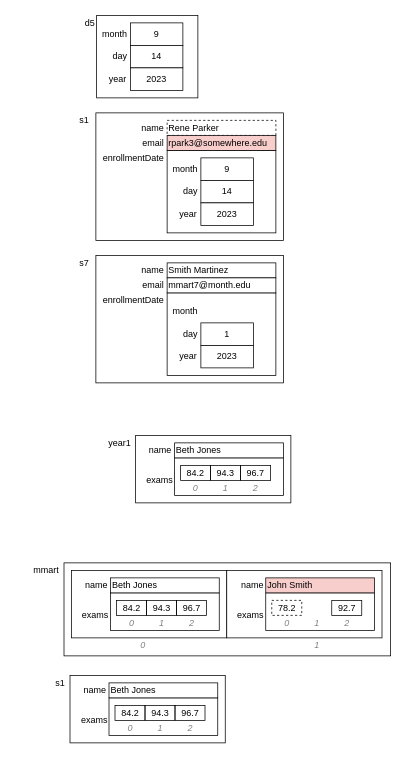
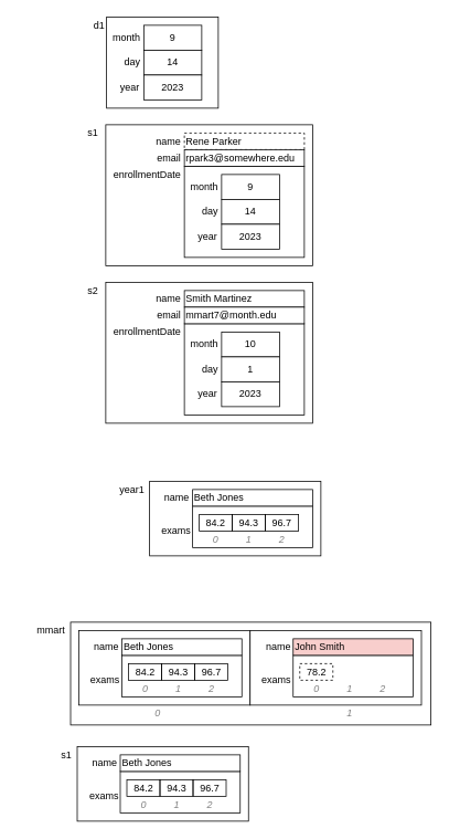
  <mxCell id="0" />
  <mxCell id="1" parent="0" />
  <mxCell id="2" value="" style="rounded=0;whiteSpace=wrap;html=1;" vertex="1" parent="1"><mxGeometry x="84.5" y="750" width="435.5" height="124" as="geometry" /></mxCell>
  <mxCell id="3" value="" style="rounded=0;whiteSpace=wrap;html=1;" parent="1" vertex="1"><mxGeometry x="180" y="580" width="207" height="90" as="geometry" /></mxCell>
  <mxCell id="4" value="" style="rounded=0;whiteSpace=wrap;html=1;align=left;" vertex="1" parent="1"><mxGeometry x="232" y="610" width="145" height="50" as="geometry" /></mxCell>
  <mxCell id="5" value="" style="group" parent="1" vertex="1" connectable="0"><mxGeometry x="28" y="20" width="235" height="110" as="geometry" /></mxCell>
  <mxCell id="6" value="" style="rounded=0;whiteSpace=wrap;html=1;" parent="5" vertex="1"><mxGeometry x="100" width="135" height="110" as="geometry" /></mxCell>
  <mxCell id="7" value="" style="group" parent="5" vertex="1" connectable="0"><mxGeometry x="105" y="10" width="110" height="30" as="geometry" /></mxCell>
  <mxCell id="8" value="9" style="rounded=0;whiteSpace=wrap;html=1;" parent="7" vertex="1"><mxGeometry x="40" width="70" height="30" as="geometry" /></mxCell>
  <mxCell id="9" value="month" style="text;html=1;strokeColor=none;fillColor=none;align=right;verticalAlign=middle;whiteSpace=wrap;rounded=0;" parent="7" vertex="1"><mxGeometry x="-22" y="5" width="60" height="20" as="geometry" /></mxCell>
- <mxCell id="10" value="d5" style="text;html=1;strokeColor=none;fillColor=none;align=right;verticalAlign=middle;whiteSpace=wrap;rounded=0;" parent="7" vertex="1"><mxGeometry x="-65" y="-10" width="60" height="20" as="geometry" /></mxCell>
+ <mxCell id="10" value="d1" style="text;html=1;strokeColor=none;fillColor=none;align=right;verticalAlign=middle;whiteSpace=wrap;rounded=0;" parent="7" vertex="1"><mxGeometry x="-65" y="-10" width="60" height="20" as="geometry" /></mxCell>
  <mxCell id="11" value="" style="group" parent="5" vertex="1" connectable="0"><mxGeometry x="105" y="40" width="110" height="30" as="geometry" /></mxCell>
  <mxCell id="12" value="14" style="rounded=0;whiteSpace=wrap;html=1;" parent="11" vertex="1"><mxGeometry x="40" width="70" height="30" as="geometry" /></mxCell>
  <mxCell id="13" value="day" style="text;html=1;strokeColor=none;fillColor=none;align=right;verticalAlign=middle;whiteSpace=wrap;rounded=0;" parent="11" vertex="1"><mxGeometry x="-22" y="5" width="60" height="20" as="geometry" /></mxCell>
  <mxCell id="14" value="" style="group" parent="5" vertex="1" connectable="0"><mxGeometry x="105" y="70" width="110" height="30" as="geometry" /></mxCell>
  <mxCell id="15" value="2023" style="rounded=0;whiteSpace=wrap;html=1;" parent="14" vertex="1"><mxGeometry x="40" width="70" height="30" as="geometry" /></mxCell>
  <mxCell id="16" value="year" style="text;html=1;strokeColor=none;fillColor=none;align=right;verticalAlign=middle;whiteSpace=wrap;rounded=0;" parent="14" vertex="1"><mxGeometry x="-23" y="5" width="60" height="20" as="geometry" /></mxCell>
  <mxCell id="17" value="" style="group" parent="1" vertex="1" connectable="0"><mxGeometry x="60" y="150" width="317" height="170" as="geometry" /></mxCell>
  <mxCell id="18" value="" style="rounded=0;whiteSpace=wrap;html=1;" parent="17" vertex="1"><mxGeometry x="67" width="250" height="170" as="geometry" /></mxCell>
  <mxCell id="19" value="s1" style="text;html=1;strokeColor=none;fillColor=none;align=right;verticalAlign=middle;whiteSpace=wrap;rounded=0;" parent="17" vertex="1"><mxGeometry width="60" height="20" as="geometry" /></mxCell>
  <mxCell id="20" value="" style="rounded=0;whiteSpace=wrap;html=1;" parent="17" vertex="1"><mxGeometry x="162" y="50" width="145" height="110" as="geometry" /></mxCell>
  <mxCell id="21" value="" style="group" parent="17" vertex="1" connectable="0"><mxGeometry x="167" y="60" width="110" height="30" as="geometry" /></mxCell>
  <mxCell id="22" value="9" style="rounded=0;whiteSpace=wrap;html=1;" parent="21" vertex="1"><mxGeometry x="40" width="70" height="30" as="geometry" /></mxCell>
  <mxCell id="23" value="month" style="text;html=1;strokeColor=none;fillColor=none;align=right;verticalAlign=middle;whiteSpace=wrap;rounded=0;" parent="21" vertex="1"><mxGeometry x="-22" y="5" width="60" height="20" as="geometry" /></mxCell>
  <mxCell id="24" value="enrollmentDate" style="text;html=1;strokeColor=none;fillColor=none;align=right;verticalAlign=middle;whiteSpace=wrap;rounded=0;" parent="21" vertex="1"><mxGeometry x="-67" y="-10" width="60" height="20" as="geometry" /></mxCell>
  <mxCell id="25" value="" style="group" parent="17" vertex="1" connectable="0"><mxGeometry x="167" y="90" width="110" height="30" as="geometry" /></mxCell>
  <mxCell id="26" value="14" style="rounded=0;whiteSpace=wrap;html=1;" parent="25" vertex="1"><mxGeometry x="40" width="70" height="30" as="geometry" /></mxCell>
  <mxCell id="27" value="day" style="text;html=1;strokeColor=none;fillColor=none;align=right;verticalAlign=middle;whiteSpace=wrap;rounded=0;" parent="25" vertex="1"><mxGeometry x="-22" y="5" width="60" height="20" as="geometry" /></mxCell>
  <mxCell id="28" value="" style="group" parent="17" vertex="1" connectable="0"><mxGeometry x="167" y="120" width="110" height="30" as="geometry" /></mxCell>
  <mxCell id="29" value="2023" style="rounded=0;whiteSpace=wrap;html=1;" parent="28" vertex="1"><mxGeometry x="40" width="70" height="30" as="geometry" /></mxCell>
  <mxCell id="30" value="year" style="text;html=1;strokeColor=none;fillColor=none;align=right;verticalAlign=middle;whiteSpace=wrap;rounded=0;" parent="28" vertex="1"><mxGeometry x="-23" y="5" width="60" height="20" as="geometry" /></mxCell>
  <mxCell id="31" value="Rene Parker" style="rounded=0;whiteSpace=wrap;html=1;align=left;dashed=1;" parent="17" vertex="1"><mxGeometry x="162" y="10" width="145" height="20" as="geometry" /></mxCell>
  <mxCell id="32" value="name" style="text;html=1;strokeColor=none;fillColor=none;align=right;verticalAlign=middle;whiteSpace=wrap;rounded=0;" parent="17" vertex="1"><mxGeometry x="100" y="10" width="60" height="20" as="geometry" /></mxCell>
- <mxCell id="33" value="rpark3@somewhere.edu" style="rounded=0;whiteSpace=wrap;html=1;align=left;fillColor=#f8cecc;" parent="17" vertex="1"><mxGeometry x="162" y="30" width="145" height="20" as="geometry" /></mxCell>
+ <mxCell id="33" value="rpark3@somewhere.edu" style="rounded=0;whiteSpace=wrap;html=1;align=left;" parent="17" vertex="1"><mxGeometry x="162" y="30" width="145" height="20" as="geometry" /></mxCell>
  <mxCell id="34" value="email" style="text;html=1;strokeColor=none;fillColor=none;align=right;verticalAlign=middle;whiteSpace=wrap;rounded=0;" parent="17" vertex="1"><mxGeometry x="100" y="30" width="60" height="20" as="geometry" /></mxCell>
  <mxCell id="35" value="" style="group" parent="1" vertex="1" connectable="0"><mxGeometry x="60" y="340" width="317" height="170" as="geometry" /></mxCell>
  <mxCell id="36" value="" style="rounded=0;whiteSpace=wrap;html=1;" parent="35" vertex="1"><mxGeometry x="67" width="250" height="170" as="geometry" /></mxCell>
- <mxCell id="37" value="s7" style="text;html=1;strokeColor=none;fillColor=none;align=right;verticalAlign=middle;whiteSpace=wrap;rounded=0;" parent="35" vertex="1"><mxGeometry width="60" height="20" as="geometry" /></mxCell>
+ <mxCell id="37" value="s2" style="text;html=1;strokeColor=none;fillColor=none;align=right;verticalAlign=middle;whiteSpace=wrap;rounded=0;" parent="35" vertex="1"><mxGeometry width="60" height="20" as="geometry" /></mxCell>
  <mxCell id="38" value="" style="rounded=0;whiteSpace=wrap;html=1;" parent="35" vertex="1"><mxGeometry x="162" y="50" width="145" height="110" as="geometry" /></mxCell>
  <mxCell id="39" value="" style="group" parent="35" vertex="1" connectable="0"><mxGeometry x="167" y="60" width="110" height="30" as="geometry" /></mxCell>
+ <mxCell id="40" value="10" style="rounded=0;whiteSpace=wrap;html=1;" parent="39" vertex="1"><mxGeometry x="40" width="70" height="30" as="geometry" /></mxCell>
  <mxCell id="41" value="month" style="text;html=1;strokeColor=none;fillColor=none;align=right;verticalAlign=middle;whiteSpace=wrap;rounded=0;" parent="39" vertex="1"><mxGeometry x="-22" y="5" width="60" height="20" as="geometry" /></mxCell>
  <mxCell id="42" value="enrollmentDate" style="text;html=1;strokeColor=none;fillColor=none;align=right;verticalAlign=middle;whiteSpace=wrap;rounded=0;" parent="39" vertex="1"><mxGeometry x="-67" y="-10" width="60" height="20" as="geometry" /></mxCell>
  <mxCell id="43" value="" style="group" parent="35" vertex="1" connectable="0"><mxGeometry x="167" y="90" width="110" height="30" as="geometry" /></mxCell>
  <mxCell id="44" value="1" style="rounded=0;whiteSpace=wrap;html=1;" parent="43" vertex="1"><mxGeometry x="40" width="70" height="30" as="geometry" /></mxCell>
  <mxCell id="45" value="day" style="text;html=1;strokeColor=none;fillColor=none;align=right;verticalAlign=middle;whiteSpace=wrap;rounded=0;" parent="43" vertex="1"><mxGeometry x="-22" y="5" width="60" height="20" as="geometry" /></mxCell>
  <mxCell id="46" value="" style="group" parent="35" vertex="1" connectable="0"><mxGeometry x="167" y="120" width="110" height="30" as="geometry" /></mxCell>
  <mxCell id="47" value="2023" style="rounded=0;whiteSpace=wrap;html=1;" parent="46" vertex="1"><mxGeometry x="40" width="70" height="30" as="geometry" /></mxCell>
  <mxCell id="48" value="year" style="text;html=1;strokeColor=none;fillColor=none;align=right;verticalAlign=middle;whiteSpace=wrap;rounded=0;" parent="46" vertex="1"><mxGeometry x="-23" y="5" width="60" height="20" as="geometry" /></mxCell>
  <mxCell id="49" value="Smith Martinez" style="rounded=0;whiteSpace=wrap;html=1;align=left;" parent="35" vertex="1"><mxGeometry x="162" y="10" width="145" height="20" as="geometry" /></mxCell>
  <mxCell id="50" value="name" style="text;html=1;strokeColor=none;fillColor=none;align=right;verticalAlign=middle;whiteSpace=wrap;rounded=0;" parent="35" vertex="1"><mxGeometry x="100" y="10" width="60" height="20" as="geometry" /></mxCell>
  <mxCell id="51" value="mmart7@month.edu" style="rounded=0;whiteSpace=wrap;html=1;align=left;" parent="35" vertex="1"><mxGeometry x="162" y="30" width="145" height="20" as="geometry" /></mxCell>
  <mxCell id="52" value="email" style="text;html=1;strokeColor=none;fillColor=none;align=right;verticalAlign=middle;whiteSpace=wrap;rounded=0;" parent="35" vertex="1"><mxGeometry x="100" y="30" width="60" height="20" as="geometry" /></mxCell>
  <mxCell id="53" value="year1" style="text;html=1;strokeColor=none;fillColor=none;align=right;verticalAlign=middle;whiteSpace=wrap;rounded=0;" parent="1" vertex="1"><mxGeometry x="115.5" y="580" width="60" height="20" as="geometry" /></mxCell>
  <mxCell id="54" value="Beth Jones" style="rounded=0;whiteSpace=wrap;html=1;align=left;" parent="1" vertex="1"><mxGeometry x="232" y="590" width="145" height="20" as="geometry" /></mxCell>
  <mxCell id="55" value="name" style="text;html=1;strokeColor=none;fillColor=none;align=right;verticalAlign=middle;whiteSpace=wrap;rounded=0;" parent="1" vertex="1"><mxGeometry x="170" y="590" width="60" height="20" as="geometry" /></mxCell>
  <mxCell id="56" value="exams" style="text;html=1;strokeColor=none;fillColor=none;align=right;verticalAlign=middle;whiteSpace=wrap;rounded=0;" vertex="1" parent="1"><mxGeometry x="192" y="630" width="40" height="20" as="geometry" /></mxCell>
  <mxCell id="57" value="" style="group" vertex="1" connectable="0" parent="1"><mxGeometry x="240" y="620" width="40" height="40" as="geometry" /></mxCell>
  <mxCell id="58" value="" style="group;fillColor=none;" vertex="1" connectable="0" parent="57"><mxGeometry width="40" height="40" as="geometry" /></mxCell>
  <mxCell id="59" value="" style="group;fillColor=none;" vertex="1" connectable="0" parent="58"><mxGeometry width="40" height="40" as="geometry" /></mxCell>
  <mxCell id="60" value="84.2" style="rounded=0;whiteSpace=wrap;html=1;fillColor=none;" vertex="1" parent="59"><mxGeometry width="40" height="20" as="geometry" /></mxCell>
  <mxCell id="61" value="0" style="text;html=1;strokeColor=none;fillColor=none;align=center;verticalAlign=middle;whiteSpace=wrap;rounded=0;fontStyle=2;fontColor=#808080;" vertex="1" parent="59"><mxGeometry y="20" width="40" height="20" as="geometry" /></mxCell>
  <mxCell id="62" value="" style="group" vertex="1" connectable="0" parent="1"><mxGeometry x="280" y="620" width="40" height="40" as="geometry" /></mxCell>
  <mxCell id="63" value="" style="group;fillColor=none;" vertex="1" connectable="0" parent="62"><mxGeometry width="40" height="40" as="geometry" /></mxCell>
  <mxCell id="64" value="" style="group;fillColor=none;" vertex="1" connectable="0" parent="63"><mxGeometry width="40" height="40" as="geometry" /></mxCell>
  <mxCell id="65" value="94.3" style="rounded=0;whiteSpace=wrap;html=1;fillColor=none;" vertex="1" parent="64"><mxGeometry width="40" height="20" as="geometry" /></mxCell>
  <mxCell id="66" value="1" style="text;html=1;strokeColor=none;fillColor=none;align=center;verticalAlign=middle;whiteSpace=wrap;rounded=0;fontStyle=2;fontColor=#808080;" vertex="1" parent="64"><mxGeometry y="20" width="40" height="20" as="geometry" /></mxCell>
  <mxCell id="67" value="" style="group" vertex="1" connectable="0" parent="1"><mxGeometry x="320" y="620" width="40" height="40" as="geometry" /></mxCell>
  <mxCell id="68" value="" style="group;fillColor=none;" vertex="1" connectable="0" parent="67"><mxGeometry width="40" height="40" as="geometry" /></mxCell>
  <mxCell id="69" value="" style="group;fillColor=none;" vertex="1" connectable="0" parent="68"><mxGeometry width="40" height="40" as="geometry" /></mxCell>
  <mxCell id="70" value="96.7" style="rounded=0;whiteSpace=wrap;html=1;fillColor=none;" vertex="1" parent="69"><mxGeometry width="40" height="20" as="geometry" /></mxCell>
  <mxCell id="71" value="2" style="text;html=1;strokeColor=none;fillColor=none;align=center;verticalAlign=middle;whiteSpace=wrap;rounded=0;fontStyle=2;fontColor=#808080;" vertex="1" parent="69"><mxGeometry y="20" width="40" height="20" as="geometry" /></mxCell>
  <mxCell id="72" value="" style="rounded=0;whiteSpace=wrap;html=1;" vertex="1" parent="1"><mxGeometry x="94.5" y="760" width="207" height="90" as="geometry" /></mxCell>
  <mxCell id="73" value="" style="rounded=0;whiteSpace=wrap;html=1;align=left;" vertex="1" parent="1"><mxGeometry x="146.5" y="790" width="145" height="50" as="geometry" /></mxCell>
  <mxCell id="74" value="mmart" style="text;html=1;strokeColor=none;fillColor=none;align=right;verticalAlign=middle;whiteSpace=wrap;rounded=0;" vertex="1" parent="1"><mxGeometry x="20" y="750" width="60" height="20" as="geometry" /></mxCell>
  <mxCell id="75" value="Beth Jones" style="rounded=0;whiteSpace=wrap;html=1;align=left;" vertex="1" parent="1"><mxGeometry x="146.5" y="770" width="145" height="20" as="geometry" /></mxCell>
  <mxCell id="76" value="name" style="text;html=1;strokeColor=none;fillColor=none;align=right;verticalAlign=middle;whiteSpace=wrap;rounded=0;" vertex="1" parent="1"><mxGeometry x="84.5" y="770" width="60" height="20" as="geometry" /></mxCell>
  <mxCell id="77" value="exams" style="text;html=1;strokeColor=none;fillColor=none;align=right;verticalAlign=middle;whiteSpace=wrap;rounded=0;" vertex="1" parent="1"><mxGeometry x="105.5" y="810" width="40" height="20" as="geometry" /></mxCell>
  <mxCell id="78" value="" style="group" vertex="1" connectable="0" parent="1"><mxGeometry x="154.5" y="800" width="40" height="40" as="geometry" /></mxCell>
  <mxCell id="79" value="" style="group;fillColor=none;" vertex="1" connectable="0" parent="78"><mxGeometry width="40" height="40" as="geometry" /></mxCell>
  <mxCell id="80" value="" style="group;fillColor=none;" vertex="1" connectable="0" parent="79"><mxGeometry width="40" height="40" as="geometry" /></mxCell>
  <mxCell id="81" value="84.2" style="rounded=0;whiteSpace=wrap;html=1;fillColor=none;" vertex="1" parent="80"><mxGeometry width="40" height="20" as="geometry" /></mxCell>
  <mxCell id="82" value="0" style="text;html=1;strokeColor=none;fillColor=none;align=center;verticalAlign=middle;whiteSpace=wrap;rounded=0;fontStyle=2;fontColor=#808080;" vertex="1" parent="80"><mxGeometry y="20" width="40" height="20" as="geometry" /></mxCell>
  <mxCell id="83" value="" style="group" vertex="1" connectable="0" parent="1"><mxGeometry x="194.5" y="800" width="40" height="40" as="geometry" /></mxCell>
  <mxCell id="84" value="" style="group;fillColor=none;" vertex="1" connectable="0" parent="83"><mxGeometry width="40" height="40" as="geometry" /></mxCell>
  <mxCell id="85" value="" style="group;fillColor=none;" vertex="1" connectable="0" parent="84"><mxGeometry width="40" height="40" as="geometry" /></mxCell>
  <mxCell id="86" value="94.3" style="rounded=0;whiteSpace=wrap;html=1;fillColor=none;" vertex="1" parent="85"><mxGeometry width="40" height="20" as="geometry" /></mxCell>
  <mxCell id="87" value="1" style="text;html=1;strokeColor=none;fillColor=none;align=center;verticalAlign=middle;whiteSpace=wrap;rounded=0;fontStyle=2;fontColor=#808080;" vertex="1" parent="85"><mxGeometry y="20" width="40" height="20" as="geometry" /></mxCell>
  <mxCell id="88" value="" style="group" vertex="1" connectable="0" parent="1"><mxGeometry x="234.5" y="800" width="40" height="40" as="geometry" /></mxCell>
  <mxCell id="89" value="" style="group;fillColor=none;" vertex="1" connectable="0" parent="88"><mxGeometry width="40" height="40" as="geometry" /></mxCell>
  <mxCell id="90" value="" style="group;fillColor=none;" vertex="1" connectable="0" parent="89"><mxGeometry width="40" height="40" as="geometry" /></mxCell>
  <mxCell id="91" value="96.7" style="rounded=0;whiteSpace=wrap;html=1;fillColor=none;" vertex="1" parent="90"><mxGeometry width="40" height="20" as="geometry" /></mxCell>
  <mxCell id="92" value="2" style="text;html=1;strokeColor=none;fillColor=none;align=center;verticalAlign=middle;whiteSpace=wrap;rounded=0;fontStyle=2;fontColor=#808080;" vertex="1" parent="90"><mxGeometry y="20" width="40" height="20" as="geometry" /></mxCell>
  <mxCell id="93" value="" style="rounded=0;whiteSpace=wrap;html=1;" vertex="1" parent="1"><mxGeometry x="301.5" y="760" width="207" height="90" as="geometry" /></mxCell>
  <mxCell id="94" value="" style="rounded=0;whiteSpace=wrap;html=1;align=left;" vertex="1" parent="1"><mxGeometry x="353.5" y="790" width="145" height="50" as="geometry" /></mxCell>
  <mxCell id="95" value="John Smith" style="rounded=0;whiteSpace=wrap;html=1;align=left;fillColor=#f8cecc;" vertex="1" parent="1"><mxGeometry x="353.5" y="770" width="145" height="20" as="geometry" /></mxCell>
  <mxCell id="96" value="name" style="text;html=1;strokeColor=none;fillColor=none;align=right;verticalAlign=middle;whiteSpace=wrap;rounded=0;" vertex="1" parent="1"><mxGeometry x="292.5" y="770" width="60" height="20" as="geometry" /></mxCell>
  <mxCell id="97" value="exams" style="text;html=1;strokeColor=none;fillColor=none;align=right;verticalAlign=middle;whiteSpace=wrap;rounded=0;" vertex="1" parent="1"><mxGeometry x="312.5" y="810" width="40" height="20" as="geometry" /></mxCell>
  <mxCell id="98" value="" style="group" vertex="1" connectable="0" parent="1"><mxGeometry x="361.5" y="800" width="40" height="40" as="geometry" /></mxCell>
  <mxCell id="99" value="" style="group;fillColor=none;" vertex="1" connectable="0" parent="98"><mxGeometry width="40" height="40" as="geometry" /></mxCell>
  <mxCell id="100" value="" style="group;fillColor=none;" vertex="1" connectable="0" parent="99"><mxGeometry width="40" height="40" as="geometry" /></mxCell>
  <mxCell id="101" value="78.2" style="rounded=0;whiteSpace=wrap;html=1;fillColor=none;dashed=1;" vertex="1" parent="100"><mxGeometry width="40" height="20" as="geometry" /></mxCell>
  <mxCell id="102" value="0" style="text;html=1;strokeColor=none;fillColor=none;align=center;verticalAlign=middle;whiteSpace=wrap;rounded=0;fontStyle=2;fontColor=#808080;" vertex="1" parent="100"><mxGeometry y="20" width="40" height="20" as="geometry" /></mxCell>
  <mxCell id="103" value="" style="group" vertex="1" connectable="0" parent="1"><mxGeometry x="401.5" y="800" width="40" height="40" as="geometry" /></mxCell>
  <mxCell id="104" value="" style="group;fillColor=none;" vertex="1" connectable="0" parent="103"><mxGeometry width="40" height="40" as="geometry" /></mxCell>
  <mxCell id="105" value="" style="group;fillColor=none;" vertex="1" connectable="0" parent="104"><mxGeometry width="40" height="40" as="geometry" /></mxCell>
  <mxCell id="106" value="1" style="text;html=1;strokeColor=none;fillColor=none;align=center;verticalAlign=middle;whiteSpace=wrap;rounded=0;fontStyle=2;fontColor=#808080;" vertex="1" parent="105"><mxGeometry y="20" width="40" height="20" as="geometry" /></mxCell>
  <mxCell id="107" value="" style="group" vertex="1" connectable="0" parent="1"><mxGeometry x="441.5" y="800" width="40" height="40" as="geometry" /></mxCell>
  <mxCell id="108" value="" style="group;fillColor=none;" vertex="1" connectable="0" parent="107"><mxGeometry width="40" height="40" as="geometry" /></mxCell>
  <mxCell id="109" value="" style="group;fillColor=none;" vertex="1" connectable="0" parent="108"><mxGeometry width="40" height="40" as="geometry" /></mxCell>
- <mxCell id="110" value="92.7" style="rounded=0;whiteSpace=wrap;html=1;fillColor=none;" vertex="1" parent="109"><mxGeometry width="40" height="20" as="geometry" /></mxCell>
  <mxCell id="111" value="2" style="text;html=1;strokeColor=none;fillColor=none;align=center;verticalAlign=middle;whiteSpace=wrap;rounded=0;fontStyle=2;fontColor=#808080;" vertex="1" parent="109"><mxGeometry y="20" width="40" height="20" as="geometry" /></mxCell>
  <mxCell id="112" value="0" style="text;html=1;strokeColor=none;fillColor=none;align=center;verticalAlign=middle;whiteSpace=wrap;rounded=0;fontStyle=2;fontColor=#808080;" vertex="1" parent="1"><mxGeometry x="170" y="850" width="40" height="20" as="geometry" /></mxCell>
  <mxCell id="113" value="1" style="text;html=1;strokeColor=none;fillColor=none;align=center;verticalAlign=middle;whiteSpace=wrap;rounded=0;fontStyle=2;fontColor=#808080;" vertex="1" parent="1"><mxGeometry x="401.5" y="850" width="40" height="20" as="geometry" /></mxCell>
  <mxCell id="114" value="" style="rounded=0;whiteSpace=wrap;html=1;" vertex="1" parent="1"><mxGeometry x="92.5" y="900" width="207" height="90" as="geometry" /></mxCell>
  <mxCell id="115" value="" style="rounded=0;whiteSpace=wrap;html=1;align=left;" vertex="1" parent="1"><mxGeometry x="144.5" y="930" width="145" height="50" as="geometry" /></mxCell>
  <mxCell id="116" value="s1" style="text;html=1;strokeColor=none;fillColor=none;align=right;verticalAlign=middle;whiteSpace=wrap;rounded=0;" vertex="1" parent="1"><mxGeometry x="28" y="900" width="60" height="20" as="geometry" /></mxCell>
  <mxCell id="117" value="Beth Jones" style="rounded=0;whiteSpace=wrap;html=1;align=left;" vertex="1" parent="1"><mxGeometry x="144.5" y="910" width="145" height="20" as="geometry" /></mxCell>
  <mxCell id="118" value="name" style="text;html=1;strokeColor=none;fillColor=none;align=right;verticalAlign=middle;whiteSpace=wrap;rounded=0;" vertex="1" parent="1"><mxGeometry x="82.5" y="910" width="60" height="20" as="geometry" /></mxCell>
  <mxCell id="119" value="exams" style="text;html=1;strokeColor=none;fillColor=none;align=right;verticalAlign=middle;whiteSpace=wrap;rounded=0;" vertex="1" parent="1"><mxGeometry x="104.5" y="950" width="40" height="20" as="geometry" /></mxCell>
  <mxCell id="120" value="" style="group" vertex="1" connectable="0" parent="1"><mxGeometry x="152.5" y="940" width="40" height="40" as="geometry" /></mxCell>
  <mxCell id="121" value="" style="group;fillColor=none;" vertex="1" connectable="0" parent="120"><mxGeometry width="40" height="40" as="geometry" /></mxCell>
  <mxCell id="122" value="" style="group;fillColor=none;" vertex="1" connectable="0" parent="121"><mxGeometry width="40" height="40" as="geometry" /></mxCell>
  <mxCell id="123" value="84.2" style="rounded=0;whiteSpace=wrap;html=1;fillColor=none;" vertex="1" parent="122"><mxGeometry width="40" height="20" as="geometry" /></mxCell>
  <mxCell id="124" value="0" style="text;html=1;strokeColor=none;fillColor=none;align=center;verticalAlign=middle;whiteSpace=wrap;rounded=0;fontStyle=2;fontColor=#808080;" vertex="1" parent="122"><mxGeometry y="20" width="40" height="20" as="geometry" /></mxCell>
  <mxCell id="125" value="" style="group" vertex="1" connectable="0" parent="1"><mxGeometry x="192.5" y="940" width="40" height="40" as="geometry" /></mxCell>
  <mxCell id="126" value="" style="group;fillColor=none;" vertex="1" connectable="0" parent="125"><mxGeometry width="40" height="40" as="geometry" /></mxCell>
  <mxCell id="127" value="" style="group;fillColor=none;" vertex="1" connectable="0" parent="126"><mxGeometry width="40" height="40" as="geometry" /></mxCell>
  <mxCell id="128" value="94.3" style="rounded=0;whiteSpace=wrap;html=1;fillColor=none;" vertex="1" parent="127"><mxGeometry width="40" height="20" as="geometry" /></mxCell>
  <mxCell id="129" value="1" style="text;html=1;strokeColor=none;fillColor=none;align=center;verticalAlign=middle;whiteSpace=wrap;rounded=0;fontStyle=2;fontColor=#808080;" vertex="1" parent="127"><mxGeometry y="20" width="40" height="20" as="geometry" /></mxCell>
  <mxCell id="130" value="" style="group" vertex="1" connectable="0" parent="1"><mxGeometry x="232.5" y="940" width="40" height="40" as="geometry" /></mxCell>
  <mxCell id="131" value="" style="group;fillColor=none;" vertex="1" connectable="0" parent="130"><mxGeometry width="40" height="40" as="geometry" /></mxCell>
  <mxCell id="132" value="" style="group;fillColor=none;" vertex="1" connectable="0" parent="131"><mxGeometry width="40" height="40" as="geometry" /></mxCell>
  <mxCell id="133" value="96.7" style="rounded=0;whiteSpace=wrap;html=1;fillColor=none;" vertex="1" parent="132"><mxGeometry width="40" height="20" as="geometry" /></mxCell>
  <mxCell id="134" value="2" style="text;html=1;strokeColor=none;fillColor=none;align=center;verticalAlign=middle;whiteSpace=wrap;rounded=0;fontStyle=2;fontColor=#808080;" vertex="1" parent="132"><mxGeometry y="20" width="40" height="20" as="geometry" /></mxCell>
